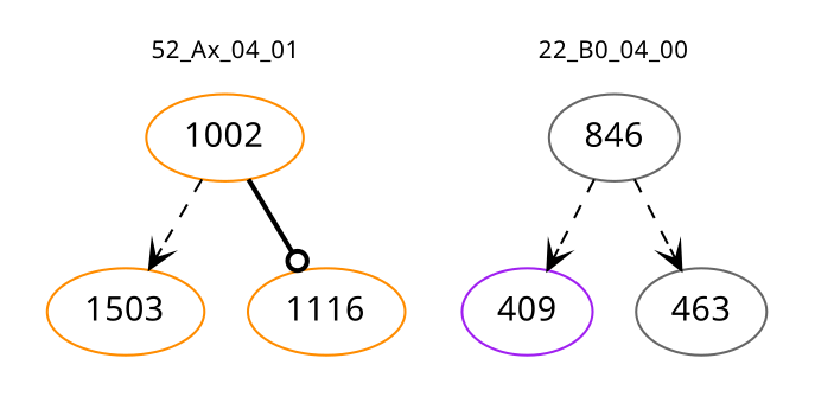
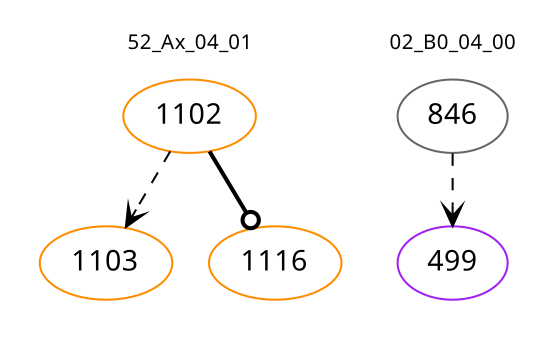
  digraph {
    fontname="Noto Sans"
    node [color=darkorange fontname="Noto Sans"]
    edge [arrowhead=vee color=black fontname="Noto Sans" style=dashed]
-   n1 [label=1002]
-   n2 [label=1503]
+   n1 [label=1102]
+   n2 [label=1103]
    n3 [label=1116]
    n4 [color=gray40 label=846]
-   n5 [color=purple label=409]
-   n6 [color=gray40 label=463]
+   n5 [color=purple label=499]
    subgraph cluster_1 {
      color=white
      fontsize=10
      label="52_Ax_04_01"
      n1
      n2
      n3
    }
    subgraph cluster_2 {
      color=white
      fontsize=10
-     label="22_B0_04_00"
+     label="02_B0_04_00"
      n4
      n5
-     n6
    }
    n1 -> n2
    n1 -> n3 [arrowhead=odot style=bold]
    n4 -> n5
-   n4 -> n6
  }
